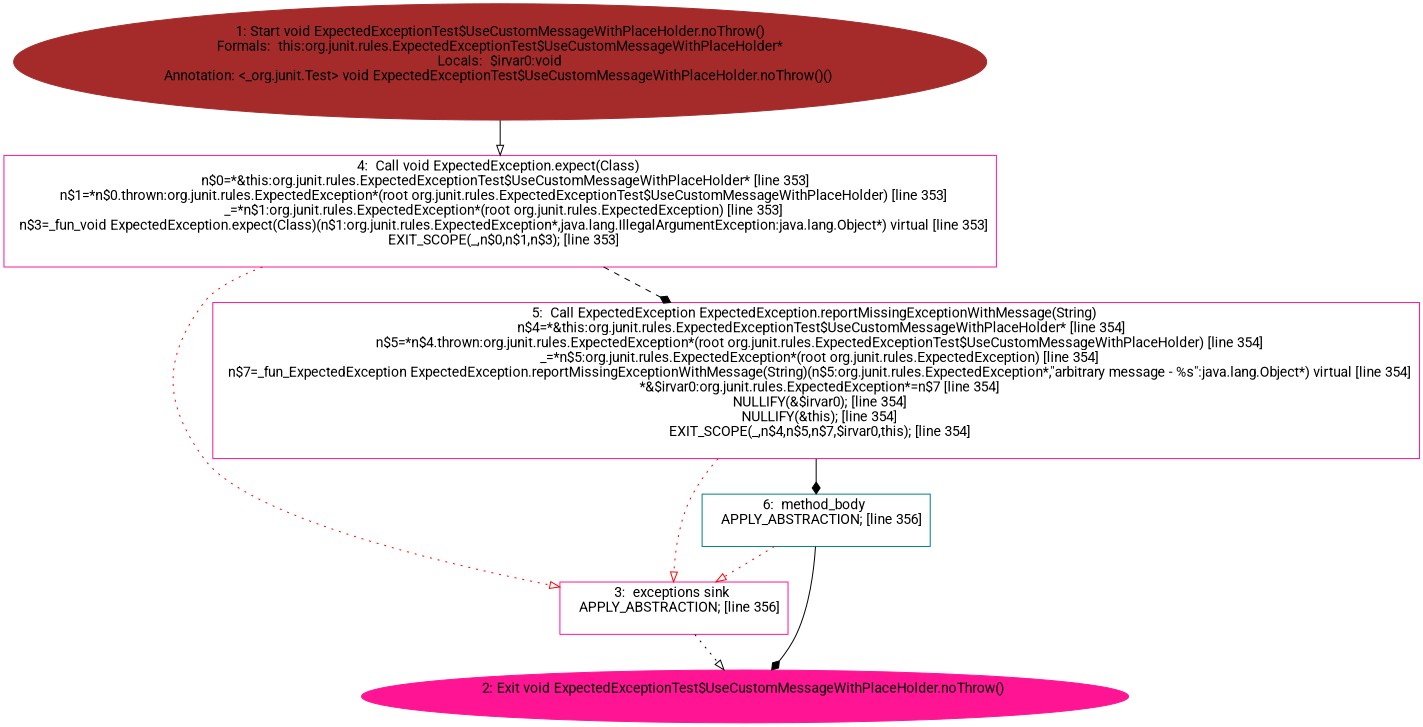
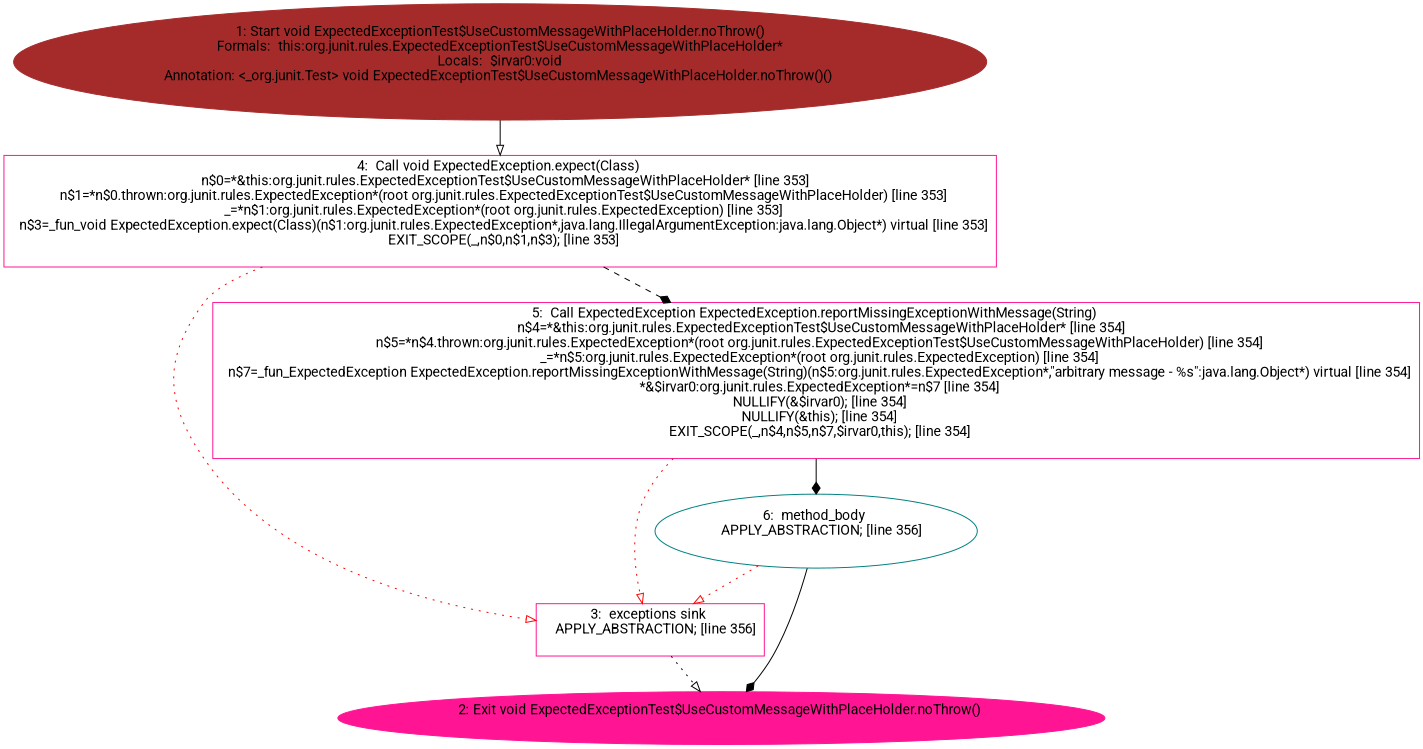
  digraph {
    fontname=Roboto
    node [color=deeppink fontname=Roboto shape=box]
    edge [style=dotted arrowhead=onormal fontname=Roboto]
    n1 [color=brown label="1: Start void ExpectedExceptionTest$UseCustomMessageWithPlaceHolder.noThrow()\nFormals:  this:org.junit.rules.ExpectedExceptionTest$UseCustomMessageWithPlaceHolder*\nLocals:  $irvar0:void\nAnnotation: <_org.junit.Test> void ExpectedExceptionTest$UseCustomMessageWithPlaceHolder.noThrow()() \n  " style=filled shape=""]
    n2 [label="4:  Call void ExpectedException.expect(Class) \n   n$0=*&this:org.junit.rules.ExpectedExceptionTest$UseCustomMessageWithPlaceHolder* [line 353]\n  n$1=*n$0.thrown:org.junit.rules.ExpectedException*(root org.junit.rules.ExpectedExceptionTest$UseCustomMessageWithPlaceHolder) [line 353]\n  _=*n$1:org.junit.rules.ExpectedException*(root org.junit.rules.ExpectedException) [line 353]\n  n$3=_fun_void ExpectedException.expect(Class)(n$1:org.junit.rules.ExpectedException*,java.lang.IllegalArgumentException:java.lang.Object*) virtual [line 353]\n  EXIT_SCOPE(_,n$0,n$1,n$3); [line 353]\n "]
    n3 [label="3:  exceptions sink \n   APPLY_ABSTRACTION; [line 356]\n "]
    n4 [label="5:  Call ExpectedException ExpectedException.reportMissingExceptionWithMessage(String) \n   n$4=*&this:org.junit.rules.ExpectedExceptionTest$UseCustomMessageWithPlaceHolder* [line 354]\n  n$5=*n$4.thrown:org.junit.rules.ExpectedException*(root org.junit.rules.ExpectedExceptionTest$UseCustomMessageWithPlaceHolder) [line 354]\n  _=*n$5:org.junit.rules.ExpectedException*(root org.junit.rules.ExpectedException) [line 354]\n  n$7=_fun_ExpectedException ExpectedException.reportMissingExceptionWithMessage(String)(n$5:org.junit.rules.ExpectedException*,\"arbitrary message - %s\":java.lang.Object*) virtual [line 354]\n  *&$irvar0:org.junit.rules.ExpectedException*=n$7 [line 354]\n  NULLIFY(&$irvar0); [line 354]\n  NULLIFY(&this); [line 354]\n  EXIT_SCOPE(_,n$4,n$5,n$7,$irvar0,this); [line 354]\n "]
    n5 [label="2: Exit void ExpectedExceptionTest$UseCustomMessageWithPlaceHolder.noThrow() \n  " style=filled shape=""]
-   n6 [label="6:  method_body \n   APPLY_ABSTRACTION; [line 356]\n " color=teal]
+   n6 [label="6:  method_body \n   APPLY_ABSTRACTION; [line 356]\n " shape=ellipse color=teal]
    n1 -> n2 [style=solid]
    n2 -> n3 [color=red]
    n2 -> n4 [style=dashed arrowhead=diamond]
    n3 -> n5
    n4 -> n3 [color=red]
    n4 -> n6 [style=solid arrowhead=diamond]
    n6 -> n3 [color=red]
    n6 -> n5 [style=solid arrowhead=diamond]
  }
